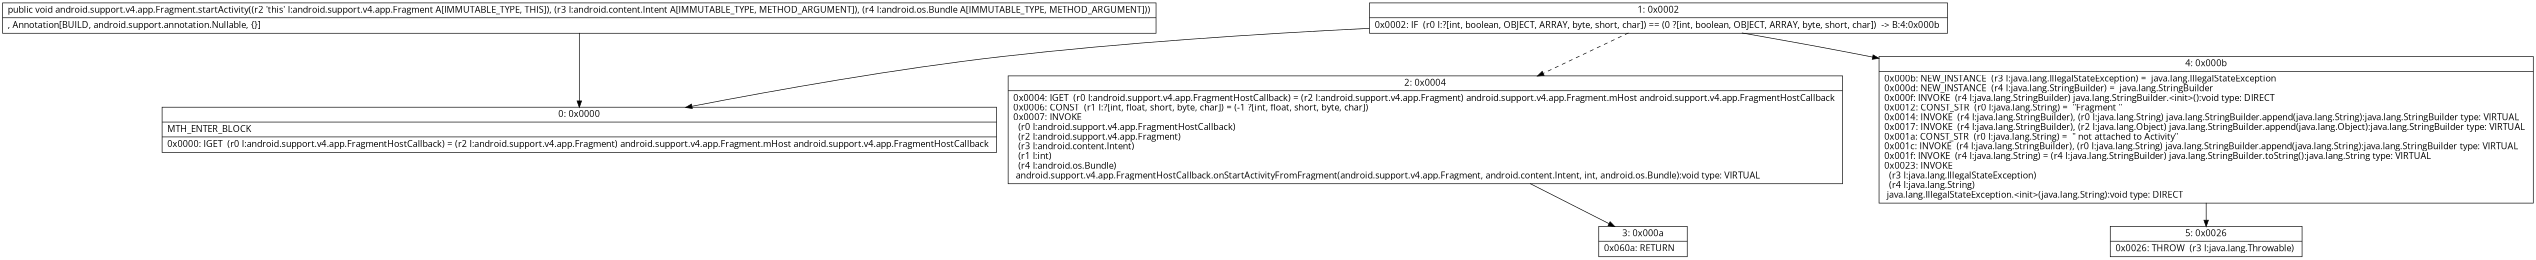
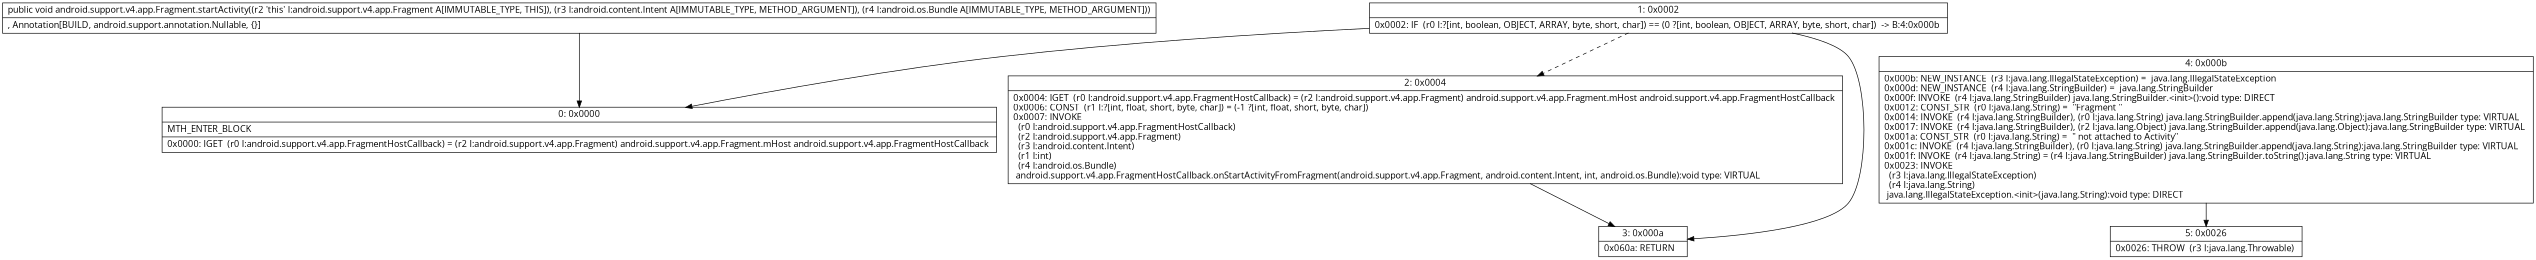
  digraph {
    fontname="Open Sans"
    node [fontname="Open Sans" shape=record]
    edge [fontname="Open Sans"]
    n1 [label="{0\:\ 0x0000|MTH_ENTER_BLOCK\l|0x0000: IGET  (r0 I:android.support.v4.app.FragmentHostCallback) = (r2 I:android.support.v4.app.Fragment) android.support.v4.app.Fragment.mHost android.support.v4.app.FragmentHostCallback \l}"]
    n2 [label="{1\:\ 0x0002|0x0002: IF  (r0 I:?[int, boolean, OBJECT, ARRAY, byte, short, char]) == (0 ?[int, boolean, OBJECT, ARRAY, byte, short, char])  \-\> B:4:0x000b \l}"]
    n3 [label="{2\:\ 0x0004|0x0004: IGET  (r0 I:android.support.v4.app.FragmentHostCallback) = (r2 I:android.support.v4.app.Fragment) android.support.v4.app.Fragment.mHost android.support.v4.app.FragmentHostCallback \l0x0006: CONST  (r1 I:?[int, float, short, byte, char]) = (\-1 ?[int, float, short, byte, char]) \l0x0007: INVOKE  \l  (r0 I:android.support.v4.app.FragmentHostCallback)\l  (r2 I:android.support.v4.app.Fragment)\l  (r3 I:android.content.Intent)\l  (r1 I:int)\l  (r4 I:android.os.Bundle)\l android.support.v4.app.FragmentHostCallback.onStartActivityFromFragment(android.support.v4.app.Fragment, android.content.Intent, int, android.os.Bundle):void type: VIRTUAL \l}"]
    n4 [label="{4\:\ 0x000b|0x000b: NEW_INSTANCE  (r3 I:java.lang.IllegalStateException) =  java.lang.IllegalStateException \l0x000d: NEW_INSTANCE  (r4 I:java.lang.StringBuilder) =  java.lang.StringBuilder \l0x000f: INVOKE  (r4 I:java.lang.StringBuilder) java.lang.StringBuilder.\<init\>():void type: DIRECT \l0x0012: CONST_STR  (r0 I:java.lang.String) =  \"Fragment \" \l0x0014: INVOKE  (r4 I:java.lang.StringBuilder), (r0 I:java.lang.String) java.lang.StringBuilder.append(java.lang.String):java.lang.StringBuilder type: VIRTUAL \l0x0017: INVOKE  (r4 I:java.lang.StringBuilder), (r2 I:java.lang.Object) java.lang.StringBuilder.append(java.lang.Object):java.lang.StringBuilder type: VIRTUAL \l0x001a: CONST_STR  (r0 I:java.lang.String) =  \" not attached to Activity\" \l0x001c: INVOKE  (r4 I:java.lang.StringBuilder), (r0 I:java.lang.String) java.lang.StringBuilder.append(java.lang.String):java.lang.StringBuilder type: VIRTUAL \l0x001f: INVOKE  (r4 I:java.lang.String) = (r4 I:java.lang.StringBuilder) java.lang.StringBuilder.toString():java.lang.String type: VIRTUAL \l0x0023: INVOKE  \l  (r3 I:java.lang.IllegalStateException)\l  (r4 I:java.lang.String)\l java.lang.IllegalStateException.\<init\>(java.lang.String):void type: DIRECT \l}"]
    n5 [label="{3\:\ 0x000a|0x060a: RETURN   \l}"]
    n6 [label="{5\:\ 0x0026|0x0026: THROW  (r3 I:java.lang.Throwable) \l}"]
    n7 [label="{public void android.support.v4.app.Fragment.startActivity((r2 'this' I:android.support.v4.app.Fragment A[IMMUTABLE_TYPE, THIS]), (r3 I:android.content.Intent A[IMMUTABLE_TYPE, METHOD_ARGUMENT]), (r4 I:android.os.Bundle A[IMMUTABLE_TYPE, METHOD_ARGUMENT]))  | , Annotation[BUILD, android.support.annotation.Nullable, \{\}]\l}"]
    n2 -> n1
    n2 -> n3 [style=dashed]
-   n2 -> n4
+   n2 -> n5
    n3 -> n5
    n4 -> n6
    n7 -> n1
  }
